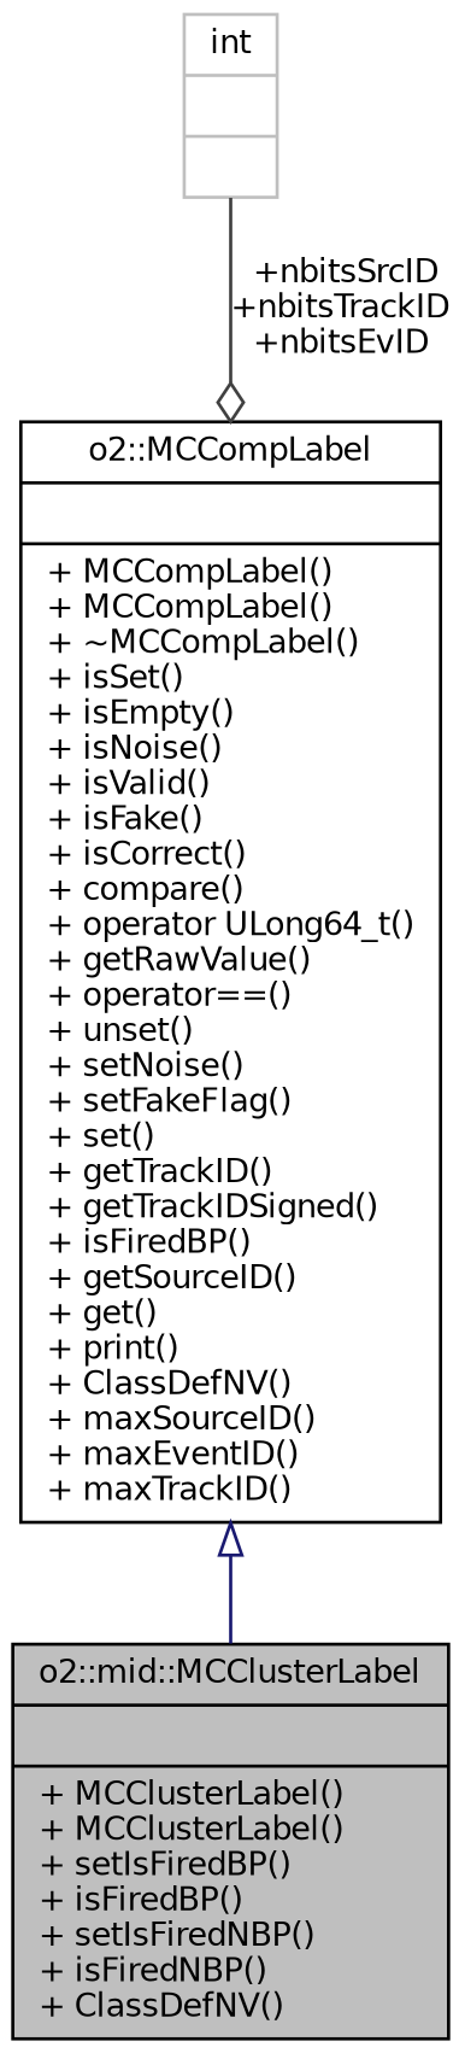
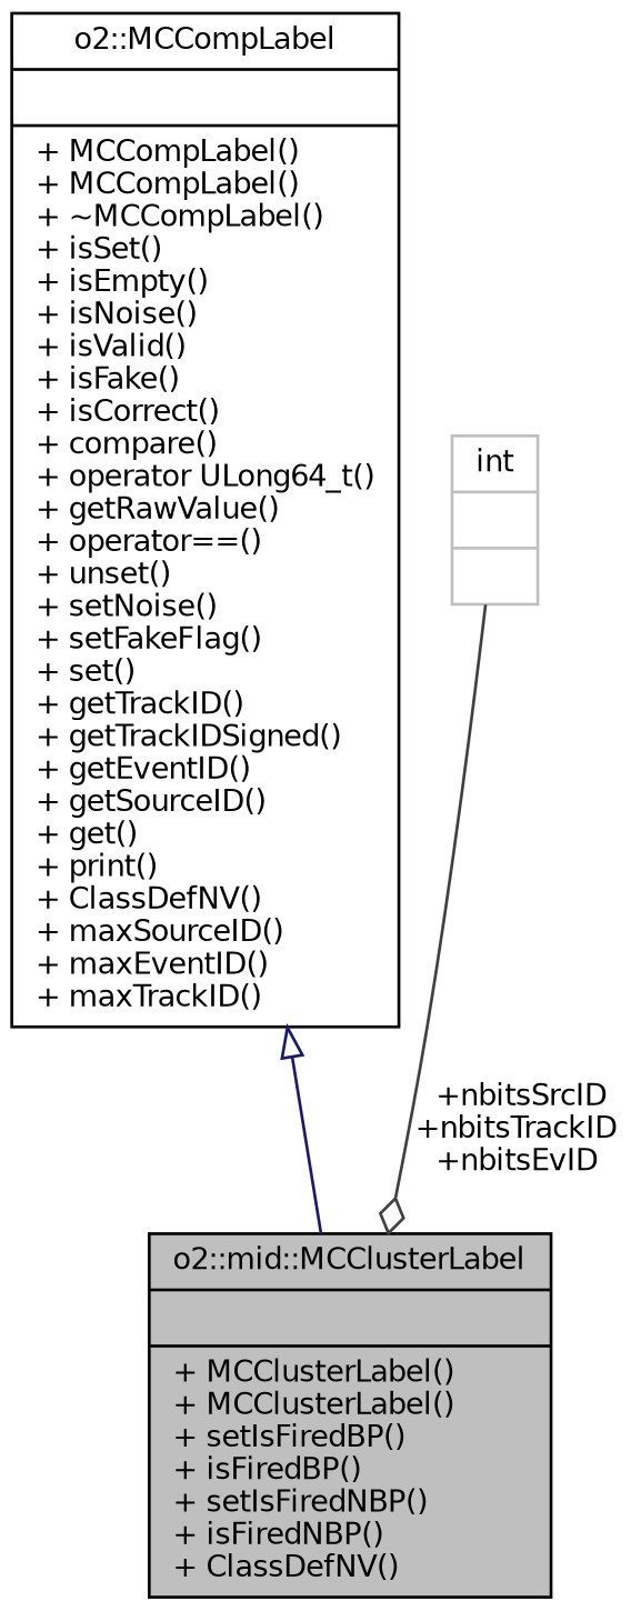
  digraph {
    node [color=black fontname=Helvetica fontsize=10 shape=record]
    edge [fontname=Helvetica fontsize=10 labelfontname=Helvetica labelfontsize=10 style=solid]
    n1 [fillcolor=grey75 fontcolor=black height=0.2 label="{o2::mid::MCClusterLabel\n||+ MCClusterLabel()\l+ MCClusterLabel()\l+ setIsFiredBP()\l+ isFiredBP()\l+ setIsFiredNBP()\l+ isFiredNBP()\l+ ClassDefNV()\l}" style=filled width=0.4]
-   n2 [height=0.2 label="{o2::MCCompLabel\n||+ MCCompLabel()\l+ MCCompLabel()\l+ ~MCCompLabel()\l+ isSet()\l+ isEmpty()\l+ isNoise()\l+ isValid()\l+ isFake()\l+ isCorrect()\l+ compare()\l+ operator ULong64_t()\l+ getRawValue()\l+ operator==()\l+ unset()\l+ setNoise()\l+ setFakeFlag()\l+ set()\l+ getTrackID()\l+ getTrackIDSigned()\l+ isFiredBP()\l+ getSourceID()\l+ get()\l+ print()\l+ ClassDefNV()\l+ maxSourceID()\l+ maxEventID()\l+ maxTrackID()\l}" width=0.4]
+   n2 [height=0.2 label="{o2::MCCompLabel\n||+ MCCompLabel()\l+ MCCompLabel()\l+ ~MCCompLabel()\l+ isSet()\l+ isEmpty()\l+ isNoise()\l+ isValid()\l+ isFake()\l+ isCorrect()\l+ compare()\l+ operator ULong64_t()\l+ getRawValue()\l+ operator==()\l+ unset()\l+ setNoise()\l+ setFakeFlag()\l+ set()\l+ getTrackID()\l+ getTrackIDSigned()\l+ getEventID()\l+ getSourceID()\l+ get()\l+ print()\l+ ClassDefNV()\l+ maxSourceID()\l+ maxEventID()\l+ maxTrackID()\l}" width=0.4]
    n3 [color=grey75 height=0.2 label="{int\n||}" width=0.4]
    n2 -> n1 [arrowtail=onormal color=midnightblue dir=back]
-   n3 -> n2 [arrowhead=odiamond color=grey25 label=" +nbitsSrcID\n+nbitsTrackID\n+nbitsEvID"]
+   n3 -> n1 [arrowhead=odiamond color=grey25 label=" +nbitsSrcID\n+nbitsTrackID\n+nbitsEvID"]
  }
